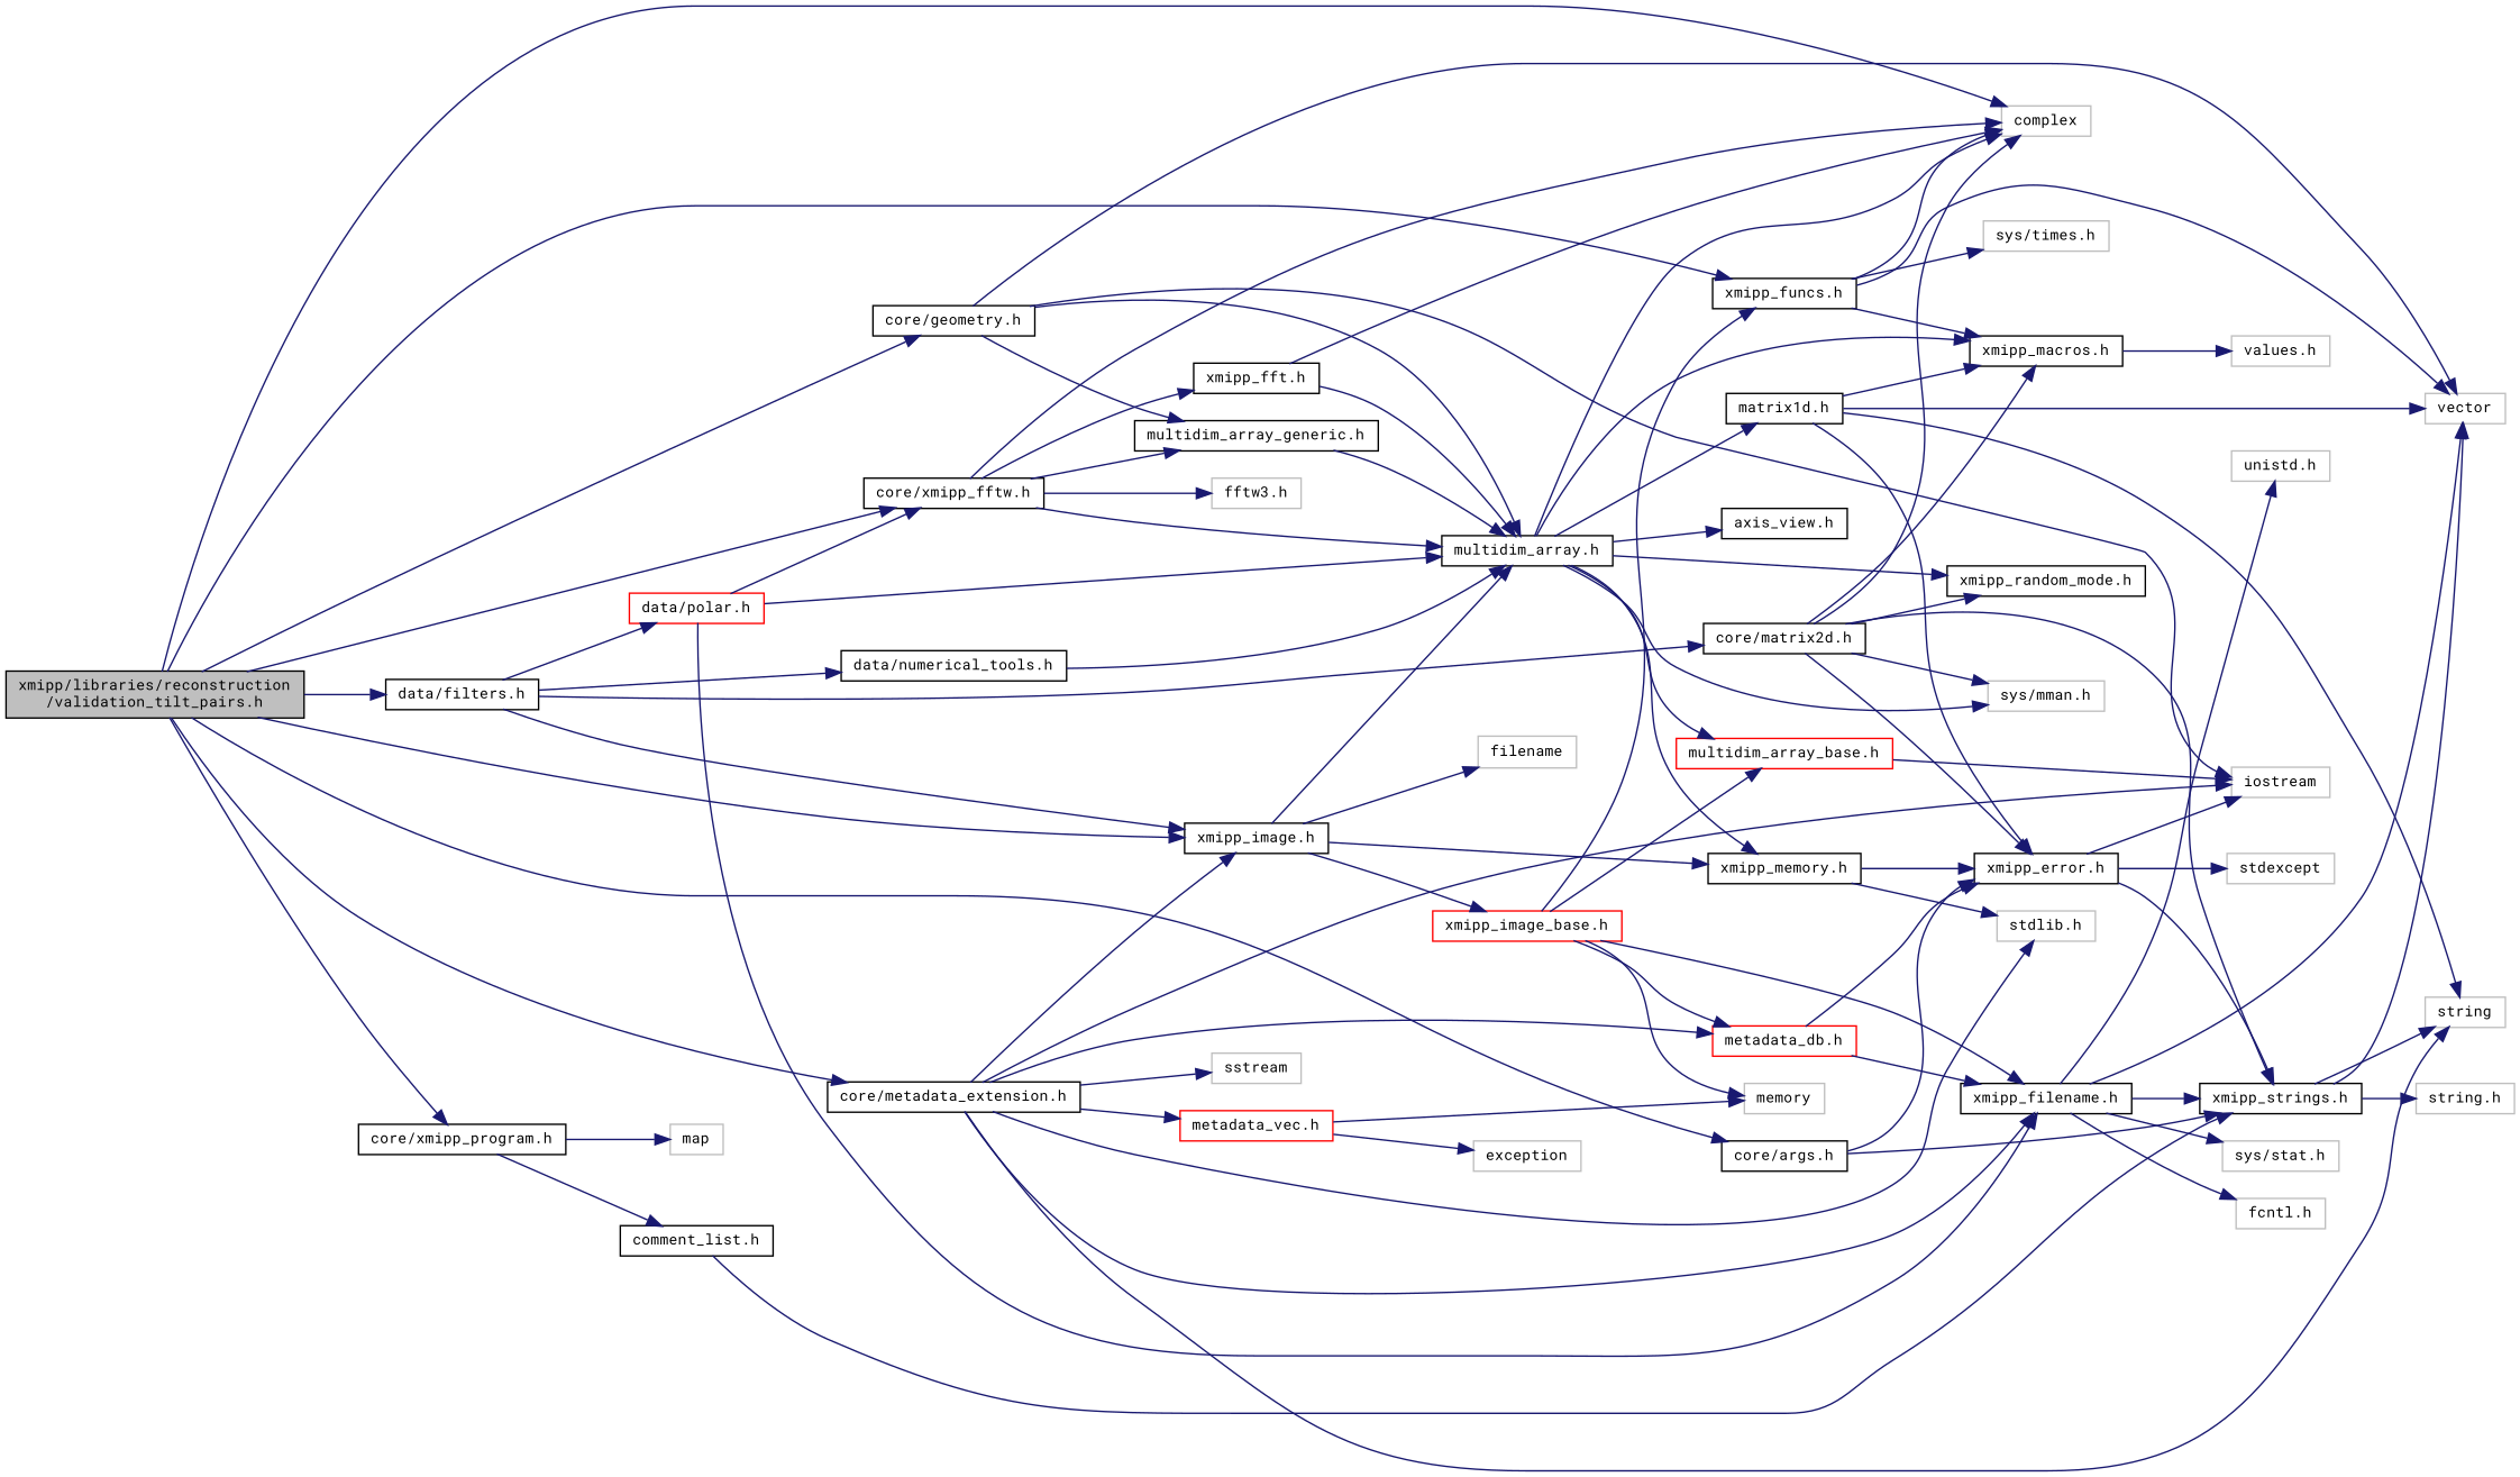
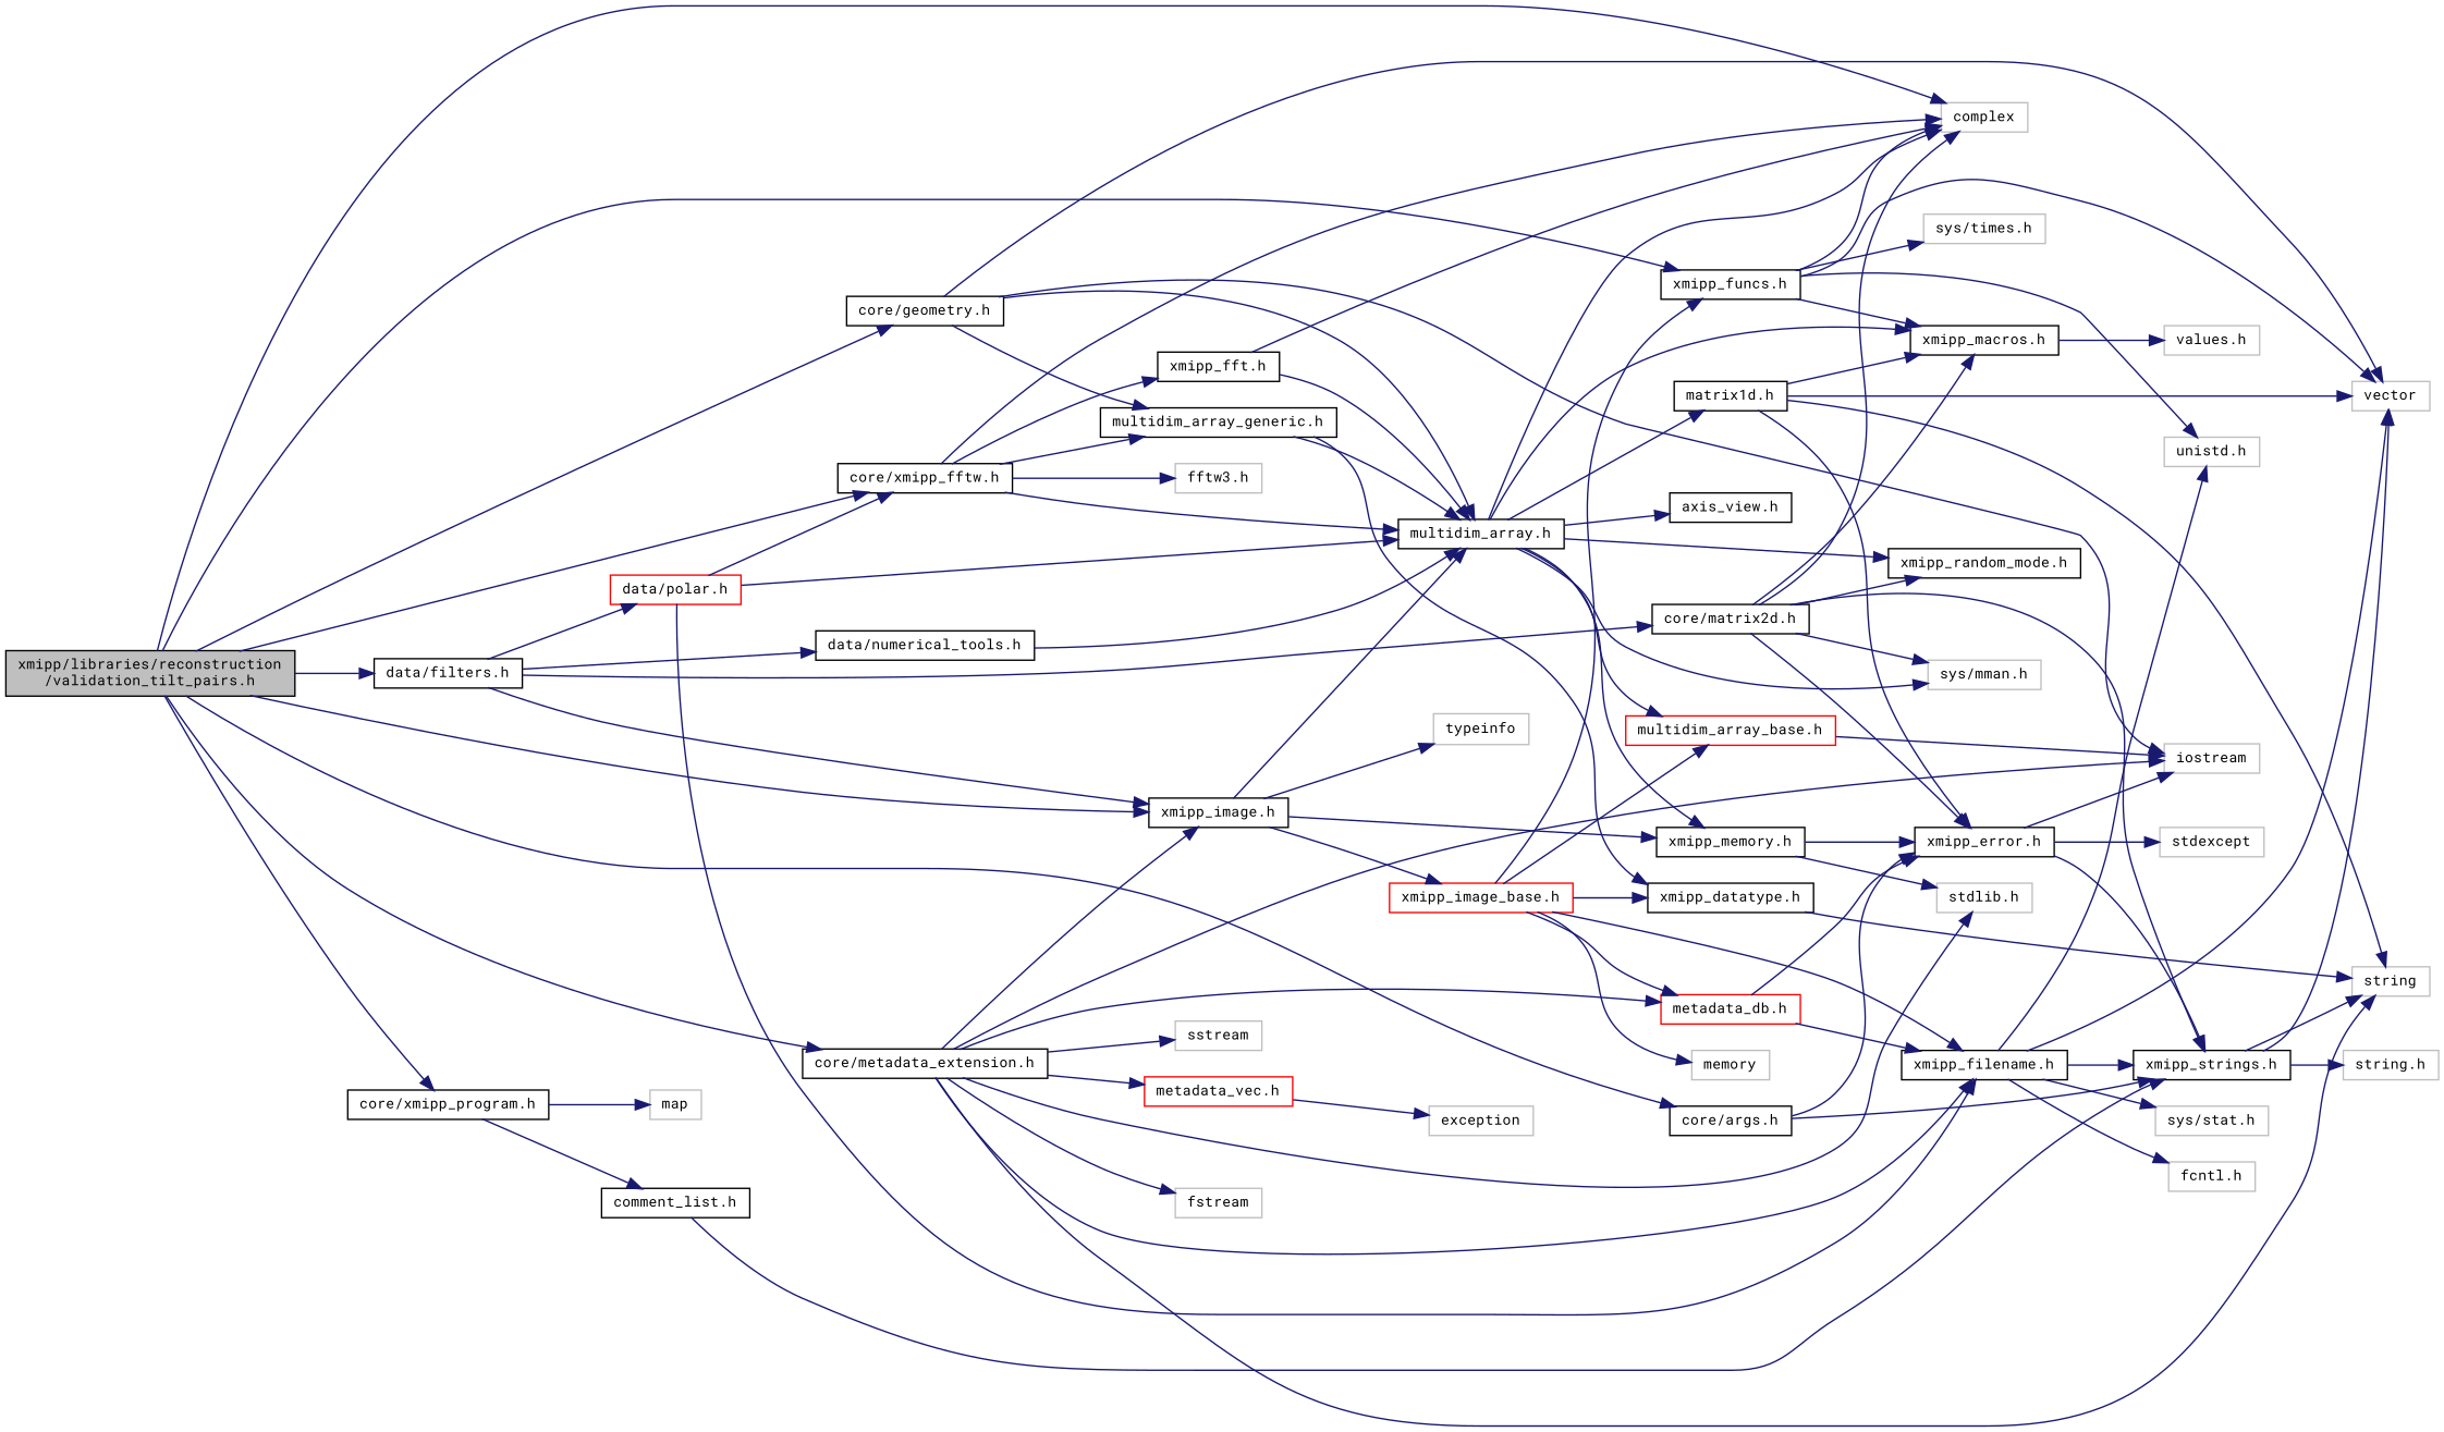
  digraph {
    fontname="Roboto Mono"
    rankdir=LR
    node [color=black fillcolor=white fontname="Roboto Mono" fontsize=10 shape=record style=filled]
    edge [color=midnightblue fontname="Roboto Mono" fontsize=10 labelfontname=Helvetica labelfontsize=10 style=solid]
    n1 [fillcolor=grey75 fontcolor=black height=0.2 label="xmipp/libraries/reconstruction\l/validation_tilt_pairs.h" width=0.4]
    n2 [height=0.2 label="core/xmipp_fftw.h" width=0.4]
    n3 [color=grey75 height=0.2 label=complex width=0.4]
    n4 [height=0.2 label="xmipp_funcs.h" width=0.4]
    n5 [height=0.2 label="core/args.h" width=0.4]
    n6 [height=0.2 label="core/metadata_extension.h" width=0.4]
    n7 [height=0.2 label="xmipp_image.h" width=0.4]
    n8 [height=0.2 label="core/geometry.h" width=0.4]
    n9 [height=0.2 label="data/filters.h" width=0.4]
    n10 [height=0.2 label="core/xmipp_program.h" width=0.4]
    n11 [color=grey75 height=0.2 label="fftw3.h" width=0.4]
    n12 [height=0.2 label="multidim_array.h" width=0.4]
    n13 [height=0.2 label="multidim_array_generic.h" width=0.4]
    n14 [height=0.2 label="xmipp_fft.h" width=0.4]
    n15 [height=0.2 label="xmipp_macros.h" width=0.4]
    n16 [color=grey75 height=0.2 label=vector width=0.4]
    n17 [color=grey75 height=0.2 label="unistd.h" width=0.4]
    n18 [color=grey75 height=0.2 label="sys/times.h" width=0.4]
    n19 [height=0.2 label="xmipp_error.h" width=0.4]
    n20 [height=0.2 label="xmipp_strings.h" width=0.4]
    n21 [color=grey75 height=0.2 label=string width=0.4]
    n22 [color=grey75 height=0.2 label=iostream width=0.4]
    n23 [color=grey75 height=0.2 label="stdlib.h" width=0.4]
    n24 [height=0.2 label="xmipp_filename.h" width=0.4]
    n25 [color=red height=0.2 label="metadata_db.h" width=0.4]
    n26 [color=red height=0.2 label="metadata_vec.h" width=0.4]
+   n27 [color=grey75 height=0.2 label=fstream width=0.4]
    n28 [color=grey75 height=0.2 label=sstream width=0.4]
    n29 [height=0.2 label="xmipp_memory.h" width=0.4]
-   n30 [color=grey75 height=0.2 label=filename width=0.4]
+   n30 [color=grey75 height=0.2 label=typeinfo width=0.4]
    n31 [color=red height=0.2 label="xmipp_image_base.h" width=0.4]
    n32 [height=0.2 label="core/matrix2d.h" width=0.4]
    n33 [height=0.2 label="data/numerical_tools.h" width=0.4]
    n34 [color=red height=0.2 label="data/polar.h" width=0.4]
    n35 [color=grey75 height=0.2 label=map width=0.4]
    n36 [height=0.2 label="comment_list.h" width=0.4]
    n37 [color=grey75 height=0.2 label="sys/mman.h" width=0.4]
    n38 [height=0.2 label="matrix1d.h" width=0.4]
    n39 [height=0.2 label="xmipp_random_mode.h" width=0.4]
    n40 [color=red height=0.2 label="multidim_array_base.h" width=0.4]
    n41 [height=0.2 label="axis_view.h" width=0.4]
+   n42 [height=0.2 label="xmipp_datatype.h" width=0.4]
    n43 [color=grey75 height=0.2 label="values.h" width=0.4]
    n44 [color=grey75 height=0.2 label=stdexcept width=0.4]
    n45 [color=grey75 height=0.2 label="string.h" width=0.4]
    n46 [color=grey75 height=0.2 label="sys/stat.h" width=0.4]
    n47 [color=grey75 height=0.2 label="fcntl.h" width=0.4]
    n48 [color=grey75 height=0.2 label=memory width=0.4]
    n49 [color=grey75 height=0.2 label=exception width=0.4]
    n1 -> n2
    n1 -> n3
    n1 -> n4
    n1 -> n5
    n1 -> n6
    n1 -> n7
    n1 -> n8
    n1 -> n9
    n1 -> n10
    n2 -> n3
    n2 -> n11
    n2 -> n12
    n2 -> n13
    n2 -> n14
    n4 -> n3
    n4 -> n15
    n4 -> n16
+   n4 -> n17
    n4 -> n18
    n5 -> n19
    n5 -> n20
    n6 -> n7
    n6 -> n21
    n6 -> n22
    n6 -> n23
    n6 -> n24
    n6 -> n25
    n6 -> n26
+   n6 -> n27
    n6 -> n28
    n7 -> n12
    n7 -> n29
    n7 -> n30
    n7 -> n31
    n8 -> n12
    n8 -> n13
    n8 -> n16
    n8 -> n22
    n9 -> n7
    n9 -> n32
    n9 -> n33
    n9 -> n34
    n10 -> n35
    n10 -> n36
    n12 -> n3
    n12 -> n15
    n12 -> n29
    n12 -> n37
    n12 -> n38
    n12 -> n39
    n12 -> n40
    n12 -> n41
    n13 -> n12
+   n13 -> n42
    n14 -> n3
    n14 -> n12
    n15 -> n43
    n19 -> n20
    n19 -> n22
    n19 -> n44
    n20 -> n16
    n20 -> n21
    n20 -> n45
    n24 -> n16
    n24 -> n17
    n24 -> n20
    n24 -> n46
    n24 -> n47
    n25 -> n19
    n25 -> n24
-   n26 -> n48
    n26 -> n49
    n29 -> n19
    n29 -> n23
    n31 -> n4
    n31 -> n24
    n31 -> n25
    n31 -> n40
+   n31 -> n42
    n31 -> n48
    n32 -> n3
    n32 -> n15
    n32 -> n19
    n32 -> n20
    n32 -> n37
    n32 -> n39
    n33 -> n12
    n34 -> n2
    n34 -> n12
    n34 -> n24
    n36 -> n20
    n38 -> n15
    n38 -> n16
    n38 -> n19
    n38 -> n21
    n40 -> n22
+   n42 -> n21
  }
